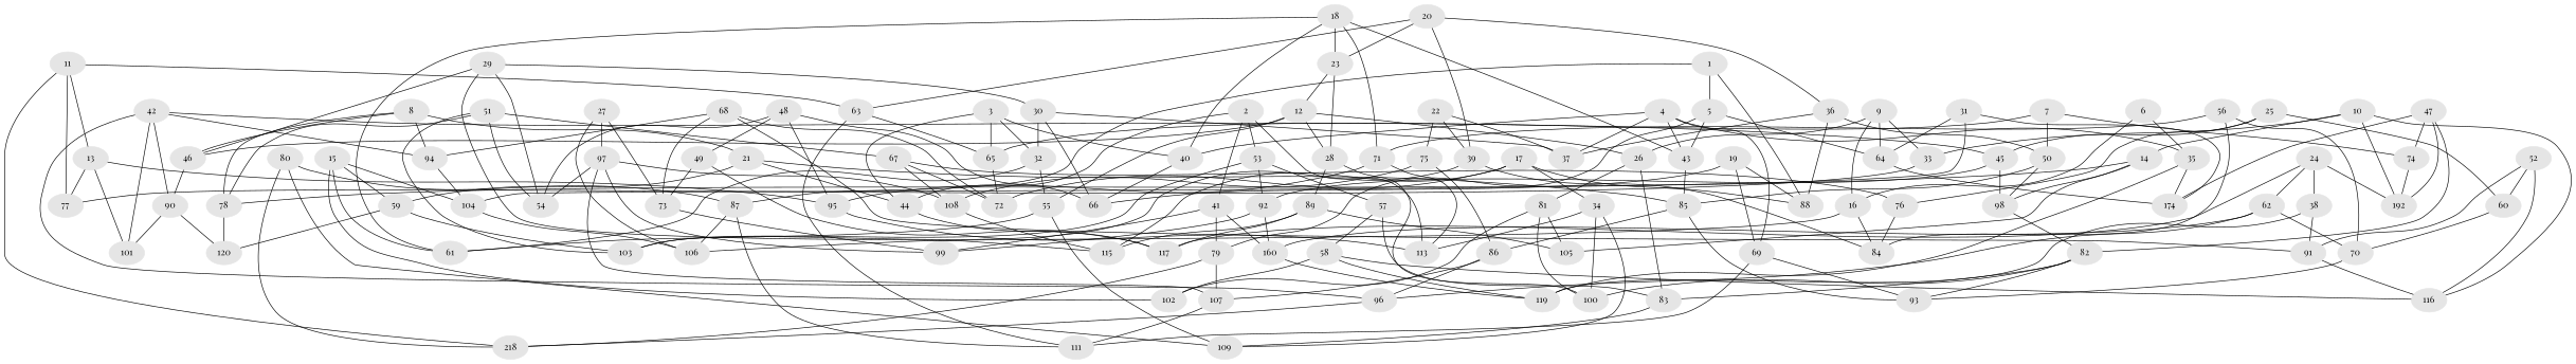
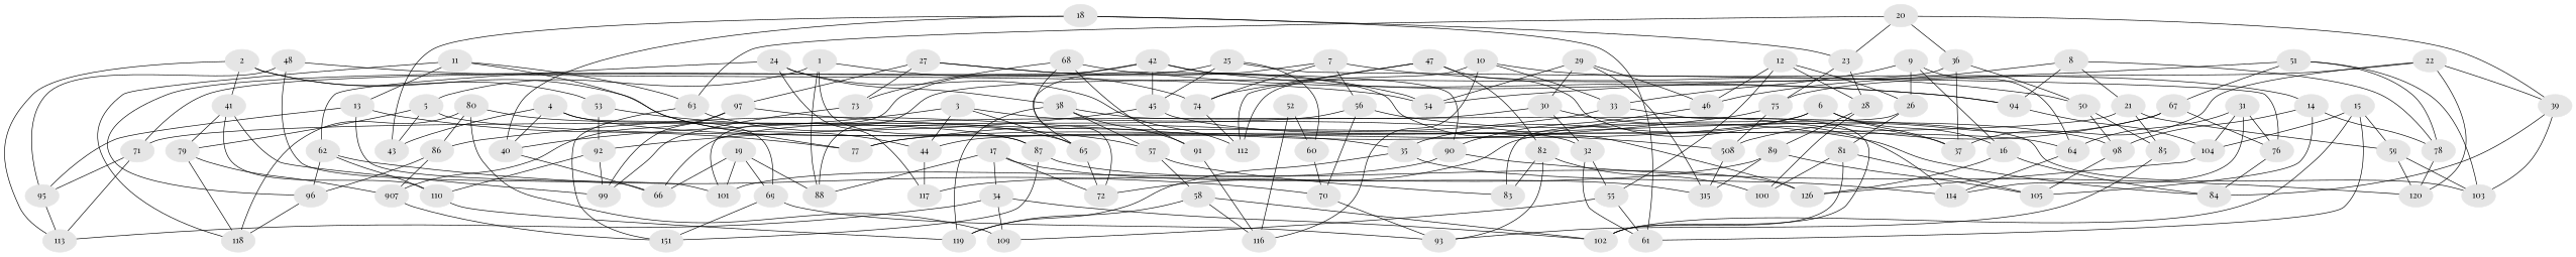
  graph {
    fontname="Playfair Display"
    node [color=gray90 fontname="Playfair Display" style=filled]
    edge [fontname="Playfair Display"]
    1
    5
    74
    87
    88
    43
    64
    79
-   112 [label=192]
-   106
-   111
+   112
+   106 [label=126]
+   111 [label=151]
    2
    41
    44
    53
    113
    99
-   110 [label=160]
+   110
    117
    57
    103
    92
    3
    32
    40
    65
    55
    61
    66
    72
    4
    35
    69
-   114 [label=174]
+   114
    119
    85
    93
-   118 [label=218]
-   107
+   118
+   107 [label=907]
    6
    16
    37
    77
    84
    7
    50
    56
    98
    71
    70
    8
    21
    46
    78
    94
    59
    90
    120
    104
    9
    26
    33
    81
    83
    102
    10
    14
    116
    105
    11
    13
    63
    95
    101
    12
    28
    89
    100
    109
    15
    17
    34
-   115
+   115 [label=315]
    18
    23
    75
    19
    20
    36
    39
    22
-   108
+   108 [label=508]
    86
    24
    38
    62
    91
    96
    25
    45
    60
    76
    27
    54
    73
    97
    29
    30
    31
    58
    42
    47
    82
    48
-   49
    51
    67
    52
    68
    80
    1 -- 5
+   1 -- 74
    1 -- 87
    1 -- 88
    5 -- 43
    5 -- 64
    5 -- 79
    74 -- 112
    87 -- 106
    87 -- 111
-   43 -- 85
    64 -- 114
    79 -- 118
    79 -- 107
    2 -- 41
    2 -- 44
    2 -- 53
    2 -- 113
    41 -- 79
    41 -- 99
    41 -- 110
    44 -- 117
    53 -- 57
-   53 -- 103
+   38 -- 103
    53 -- 92
    110 -- 119
    57 -- 83
    57 -- 58
    92 -- 99
    92 -- 110
    3 -- 44
    3 -- 32
    3 -- 40
    3 -- 65
    32 -- 55
    32 -- 61
    40 -- 66
    65 -- 72
    55 -- 61
    55 -- 109
    4 -- 43
    4 -- 40
    4 -- 35
    4 -- 69
    35 -- 114
    35 -- 119
    69 -- 111
    69 -- 93
    85 -- 93
    107 -- 111
    6 -- 35
    6 -- 16
-   4 -- 37
+   6 -- 37
+   6 -- 77
    16 -- 106
    16 -- 84
    7 -- 74
    7 -- 65
    7 -- 50
+   7 -- 56
    50 -- 85
    50 -- 98
    56 -- 84
    56 -- 71
    56 -- 70
-   98 -- 82
+   98 -- 105
    71 -- 113
    71 -- 95
    70 -- 93
    8 -- 21
    8 -- 46
    8 -- 78
    8 -- 94
    21 -- 44
    21 -- 85
    21 -- 59
    46 -- 90
    78 -- 120
    94 -- 104
    59 -- 103
    59 -- 120
    90 -- 120
    90 -- 101
    104 -- 106
    9 -- 64
    9 -- 16
    9 -- 26
    9 -- 33
    26 -- 81
    26 -- 83
    33 -- 77
+   33 -- 102
    81 -- 102
    81 -- 105
    81 -- 100
-   83 -- 109
    10 -- 112
    10 -- 33
    10 -- 14
    10 -- 116
    14 -- 98
    14 -- 78
    14 -- 105
    11 -- 118
    11 -- 77
    11 -- 13
    11 -- 63
    13 -- 77
    13 -- 95
    13 -- 101
    63 -- 111
    63 -- 65
    95 -- 113
    12 -- 55
    12 -- 46
    12 -- 26
    12 -- 28
    28 -- 89
    28 -- 100
    89 -- 117
    89 -- 105
    89 -- 115
    15 -- 61
    15 -- 59
    15 -- 104
    15 -- 102
    17 -- 88
    17 -- 72
    17 -- 34
    17 -- 115
    34 -- 113
-   34 -- 100
+   34 -- 102
    34 -- 109
    18 -- 43
    18 -- 40
    18 -- 61
    18 -- 23
    23 -- 28
-   23 -- 12
+   23 -- 75
    75 -- 108
    75 -- 86
    19 -- 88
    19 -- 66
    19 -- 69
+   19 -- 101
    20 -- 63
    20 -- 23
    20 -- 36
    20 -- 39
    36 -- 88
    36 -- 37
    36 -- 50
    39 -- 103
    39 -- 84
    22 -- 37
+   22 -- 120
    22 -- 75
    22 -- 39
    108 -- 115
    86 -- 107
    86 -- 96
    24 -- 112
    24 -- 117
    24 -- 38
    24 -- 62
+   38 -- 57
    38 -- 119
    38 -- 91
    62 -- 110
    62 -- 70
    62 -- 96
    91 -- 116
    96 -- 118
-   18 -- 71
+   25 -- 71
    25 -- 45
    25 -- 60
    25 -- 76
    45 -- 92
    45 -- 98
    60 -- 70
    76 -- 84
    27 -- 106
-   97 -- 54
+   27 -- 54
    27 -- 73
    27 -- 97
    73 -- 99
    97 -- 99
    97 -- 107
    97 -- 108
    29 -- 46
    29 -- 115
    29 -- 54
    29 -- 30
    30 -- 32
    30 -- 66
    30 -- 37
    31 -- 64
    31 -- 114
    31 -- 104
+   31 -- 76
    58 -- 119
    58 -- 102
    58 -- 116
    42 -- 94
    42 -- 90
    42 -- 101
    42 -- 96
    42 -- 45
    47 -- 74
    47 -- 112
    47 -- 114
    47 -- 82
    82 -- 93
    82 -- 83
    82 -- 100
    48 -- 66
    48 -- 95
    48 -- 54
-   48 -- 49
-   49 -- 117
-   49 -- 73
    51 -- 103
    51 -- 78
    51 -- 54
    51 -- 67
    67 -- 72
    67 -- 108
    67 -- 76
    52 -- 116
-   52 -- 91
    52 -- 60
    68 -- 72
    68 -- 94
    68 -- 91
    68 -- 73
    80 -- 87
    80 -- 118
    80 -- 109
-   85 -- 86
+   80 -- 86
  }
